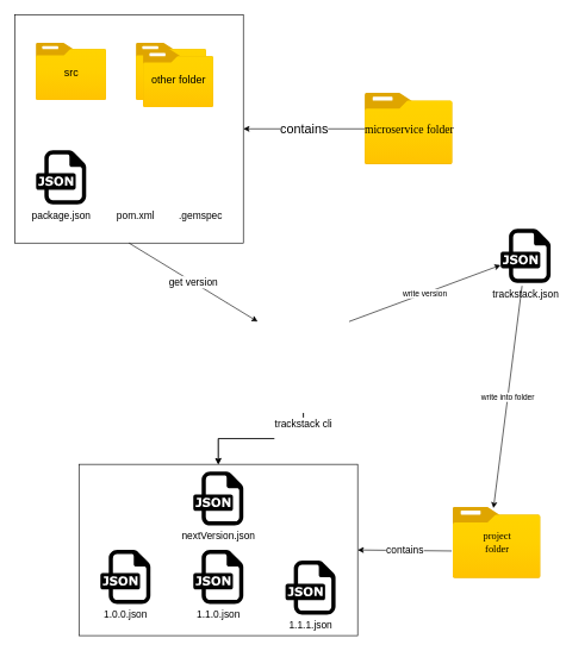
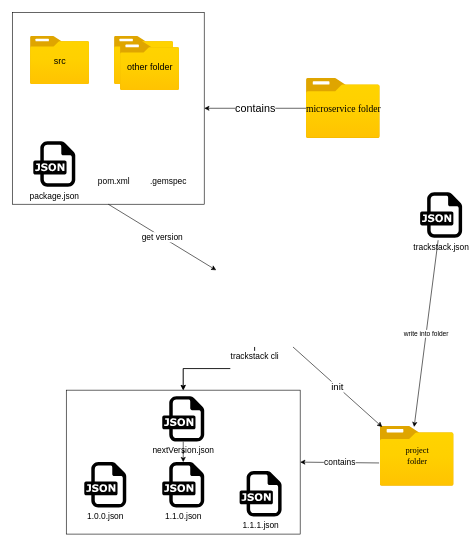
  <mxCell id="0" />
  <mxCell id="1" parent="0" />
  <mxCell id="2" value="&lt;font face=&quot;Georgia&quot; style=&quot;font-size: 16px;&quot;&gt;microservice folder&lt;/font&gt;" style="image;aspect=fixed;html=1;points=[];align=center;fontSize=12;image=img/lib/azure2/general/Folder_Blank.svg;labelPosition=center;verticalLabelPosition=middle;verticalAlign=middle;labelBackgroundColor=none;" parent="1" vertex="1"><mxGeometry x="510" y="130" width="123.21" height="100" as="geometry" /></mxCell>
  <mxCell id="3" value="" style="rounded=0;whiteSpace=wrap;html=1;" parent="1" vertex="1"><mxGeometry x="20" y="20" width="320" height="320" as="geometry" /></mxCell>
  <mxCell id="4" value="&lt;font style=&quot;font-size: 18px;&quot;&gt;contains&lt;/font&gt;" style="endArrow=classic;html=1;rounded=0;entryX=1;entryY=0.5;entryDx=0;entryDy=0;" parent="1" source="2" target="3" edge="1"><mxGeometry width="50" height="50" relative="1" as="geometry"><mxPoint x="370" y="250" as="sourcePoint" /><mxPoint x="420" y="200" as="targetPoint" /></mxGeometry></mxCell>
  <mxCell id="5" value="&lt;font style=&quot;font-size: 15px;&quot;&gt;src&lt;/font&gt;" style="image;aspect=fixed;html=1;points=[];align=center;fontSize=12;image=img/lib/azure2/general/Folder_Blank.svg;labelPosition=center;verticalLabelPosition=middle;verticalAlign=middle;labelBackgroundColor=none;" parent="1" vertex="1"><mxGeometry x="50" y="60" width="98.57" height="80" as="geometry" /></mxCell>
  <mxCell id="6" value="" style="image;aspect=fixed;html=1;points=[];align=center;fontSize=12;image=img/lib/azure2/general/Folder_Blank.svg;" parent="1" vertex="1"><mxGeometry x="190" y="60" width="98.57" height="80" as="geometry" /></mxCell>
  <mxCell id="7" value="&lt;span style=&quot;font-size: 15px;&quot;&gt;other folder&lt;/span&gt;" style="image;aspect=fixed;html=1;points=[];align=center;fontSize=12;image=img/lib/azure2/general/Folder_Blank.svg;labelPosition=center;verticalLabelPosition=middle;verticalAlign=middle;labelBackgroundColor=none;" parent="1" vertex="1"><mxGeometry x="200" y="70" width="98.57" height="80" as="geometry" /></mxCell>
- <mxCell id="8" value="&lt;font style=&quot;font-size: 14px;&quot;&gt;package.json&lt;/font&gt;" style="dashed=0;outlineConnect=0;html=1;align=center;labelPosition=center;verticalLabelPosition=bottom;verticalAlign=top;shape=mxgraph.weblogos.json" parent="1" vertex="1"><mxGeometry x="50" y="210" width="70" height="75.8" as="geometry" /></mxCell>
+ <mxCell id="8" value="&lt;font style=&quot;font-size: 14px;&quot;&gt;package.json&lt;/font&gt;" style="dashed=0;outlineConnect=0;html=1;align=center;labelPosition=center;verticalLabelPosition=bottom;verticalAlign=top;shape=mxgraph.weblogos.json" parent="1" vertex="1"><mxGeometry x="55" y="235" width="70" height="75.8" as="geometry" /></mxCell>
  <mxCell id="9" value="&lt;font style=&quot;font-size: 14px;&quot;&gt;pom.xml&lt;/font&gt;" style="shape=image;html=1;verticalAlign=top;verticalLabelPosition=bottom;labelBackgroundColor=#ffffff;imageAspect=0;aspect=fixed;image=https://cdn1.iconfinder.com/data/icons/bootstrap-vol-3/16/filetype-xml-128.png" parent="1" vertex="1"><mxGeometry x="148.57" y="205.8" width="80" height="80" as="geometry" /></mxCell>
  <mxCell id="10" value="&lt;font style=&quot;font-size: 14px;&quot;&gt;.gemspec&lt;/font&gt;" style="shape=image;html=1;verticalAlign=top;verticalLabelPosition=bottom;labelBackgroundColor=#ffffff;imageAspect=0;aspect=fixed;image=https://cdn0.iconfinder.com/data/icons/octicons/1024/ruby-128.png" parent="1" vertex="1"><mxGeometry x="240" y="205.8" width="80" height="80" as="geometry" /></mxCell>
  <mxCell id="11" value="" style="edgeStyle=orthogonalEdgeStyle;rounded=0;orthogonalLoop=1;jettySize=auto;html=1;" parent="1" source="13" target="19" edge="1"><mxGeometry relative="1" as="geometry" /></mxCell>
  <mxCell id="12" value="" style="edgeStyle=orthogonalEdgeStyle;rounded=0;orthogonalLoop=1;jettySize=auto;html=1;" parent="1" source="13" target="19" edge="1"><mxGeometry relative="1" as="geometry" /></mxCell>
  <mxCell id="13" value="&lt;font style=&quot;font-size: 14px;&quot;&gt;trackstack cli&lt;/font&gt;&lt;div&gt;&lt;font style=&quot;font-size: 14px;&quot;&gt;&lt;br&gt;&lt;/font&gt;&lt;/div&gt;" style="shape=image;html=1;verticalAlign=top;verticalLabelPosition=bottom;labelBackgroundColor=#ffffff;imageAspect=0;aspect=fixed;image=https://cdn2.iconfinder.com/data/icons/analytic-investment-and-balanced-scorecard/512/526_game_gamepad_joystick_play_playstation_game_design_development-128.png" parent="1" vertex="1"><mxGeometry x="360" y="450" width="128" height="128" as="geometry" /></mxCell>
  <mxCell id="14" value="&lt;font style=&quot;font-size: 14px;&quot;&gt;get version&lt;/font&gt;" style="endArrow=classic;html=1;rounded=0;exitX=0.5;exitY=1;exitDx=0;exitDy=0;entryX=0;entryY=0;entryDx=0;entryDy=0;" parent="1" source="3" target="13" edge="1"><mxGeometry width="50" height="50" relative="1" as="geometry"><mxPoint x="250" y="480" as="sourcePoint" /><mxPoint x="300" y="430" as="targetPoint" /></mxGeometry></mxCell>
- <mxCell id="15" value="write version" style="endArrow=classic;html=1;rounded=0;exitX=1;exitY=0;exitDx=0;exitDy=0;" parent="1" source="13" target="18" edge="1"><mxGeometry width="50" height="50" relative="1" as="geometry"><mxPoint x="430" y="330" as="sourcePoint" /><mxPoint x="480" y="280" as="targetPoint" /></mxGeometry></mxCell>
  <mxCell id="16" value="&lt;div style=&quot;&quot;&gt;&lt;span style=&quot;font-family: Georgia; background-color: initial;&quot;&gt;&lt;font style=&quot;font-size: 14px;&quot;&gt;project&lt;/font&gt;&lt;/span&gt;&lt;/div&gt;&lt;div style=&quot;&quot;&gt;&lt;span style=&quot;font-family: Georgia; background-color: initial;&quot;&gt;&lt;font style=&quot;font-size: 14px;&quot;&gt;folder&lt;/font&gt;&lt;/span&gt;&lt;/div&gt;" style="image;aspect=fixed;html=1;points=[];align=center;fontSize=12;image=img/lib/azure2/general/Folder_Blank.svg;labelPosition=center;verticalLabelPosition=middle;verticalAlign=middle;labelBackgroundColor=none;" parent="1" vertex="1"><mxGeometry x="633.21" y="710" width="123.21" height="100" as="geometry" /></mxCell>
  <mxCell id="17" value="write into folder" style="endArrow=classic;html=1;rounded=0;entryX=0.461;entryY=0.014;entryDx=0;entryDy=0;entryPerimeter=0;" parent="1" target="16" edge="1"><mxGeometry width="50" height="50" relative="1" as="geometry"><mxPoint x="730" y="400" as="sourcePoint" /><mxPoint x="480" y="470" as="targetPoint" /></mxGeometry></mxCell>
  <mxCell id="18" value="&lt;font style=&quot;font-size: 14px;&quot;&gt;trackstack.json&lt;/font&gt;" style="dashed=0;outlineConnect=0;html=1;align=center;labelPosition=center;verticalLabelPosition=bottom;verticalAlign=top;shape=mxgraph.weblogos.json" parent="1" vertex="1"><mxGeometry x="700" y="320" width="70" height="75.8" as="geometry" /></mxCell>
  <mxCell id="19" value="" style="rounded=0;whiteSpace=wrap;html=1;" parent="1" vertex="1"><mxGeometry x="110" y="650" width="390" height="240" as="geometry" /></mxCell>
+ <mxCell id="20" value="" style="edgeStyle=orthogonalEdgeStyle;rounded=0;orthogonalLoop=1;jettySize=auto;html=1;" edge="1" parent="1" source="21" target="23"><mxGeometry relative="1" as="geometry" /></mxCell>
  <mxCell id="21" value="&lt;font style=&quot;font-size: 14px;&quot;&gt;nextVersion.json&lt;/font&gt;" style="dashed=0;outlineConnect=0;html=1;align=center;labelPosition=center;verticalLabelPosition=bottom;verticalAlign=top;shape=mxgraph.weblogos.json" parent="1" vertex="1"><mxGeometry x="270" y="660" width="70" height="75.8" as="geometry" /></mxCell>
  <mxCell id="22" value="&lt;font style=&quot;font-size: 14px;&quot;&gt;1.0.0.json&lt;/font&gt;" style="dashed=0;outlineConnect=0;html=1;align=center;labelPosition=center;verticalLabelPosition=bottom;verticalAlign=top;shape=mxgraph.weblogos.json" parent="1" vertex="1"><mxGeometry x="140" y="770" width="70" height="75.8" as="geometry" /></mxCell>
  <mxCell id="23" value="&lt;font style=&quot;font-size: 14px;&quot;&gt;1.1.0.json&lt;/font&gt;" style="dashed=0;outlineConnect=0;html=1;align=center;labelPosition=center;verticalLabelPosition=bottom;verticalAlign=top;shape=mxgraph.weblogos.json" parent="1" vertex="1"><mxGeometry x="270" y="770" width="70" height="75.8" as="geometry" /></mxCell>
  <mxCell id="24" value="&lt;font style=&quot;font-size: 14px;&quot;&gt;1.1.1.json&lt;/font&gt;" style="dashed=0;outlineConnect=0;html=1;align=center;labelPosition=center;verticalLabelPosition=bottom;verticalAlign=top;shape=mxgraph.weblogos.json" parent="1" vertex="1"><mxGeometry x="399" y="785" width="70" height="75.8" as="geometry" /></mxCell>
  <mxCell id="25" value="&lt;font style=&quot;font-size: 14px;&quot;&gt;contains&lt;/font&gt;" style="endArrow=classic;html=1;rounded=0;exitX=-0.013;exitY=0.614;exitDx=0;exitDy=0;exitPerimeter=0;entryX=1;entryY=0.5;entryDx=0;entryDy=0;" parent="1" source="16" target="19" edge="1"><mxGeometry width="50" height="50" relative="1" as="geometry"><mxPoint x="370" y="860" as="sourcePoint" /><mxPoint x="420" y="810" as="targetPoint" /></mxGeometry></mxCell>
+ <mxCell id="26" value="&lt;font style=&quot;font-size: 16px;&quot;&gt;init&lt;/font&gt;" style="endArrow=classic;html=1;rounded=0;exitX=1;exitY=1;exitDx=0;exitDy=0;entryX=0.029;entryY=0.014;entryDx=0;entryDy=0;entryPerimeter=0;" parent="1" source="13" target="16" edge="1"><mxGeometry width="50" height="50" relative="1" as="geometry"><mxPoint x="510" y="590" as="sourcePoint" /><mxPoint x="560" y="540" as="targetPoint" /></mxGeometry></mxCell>
